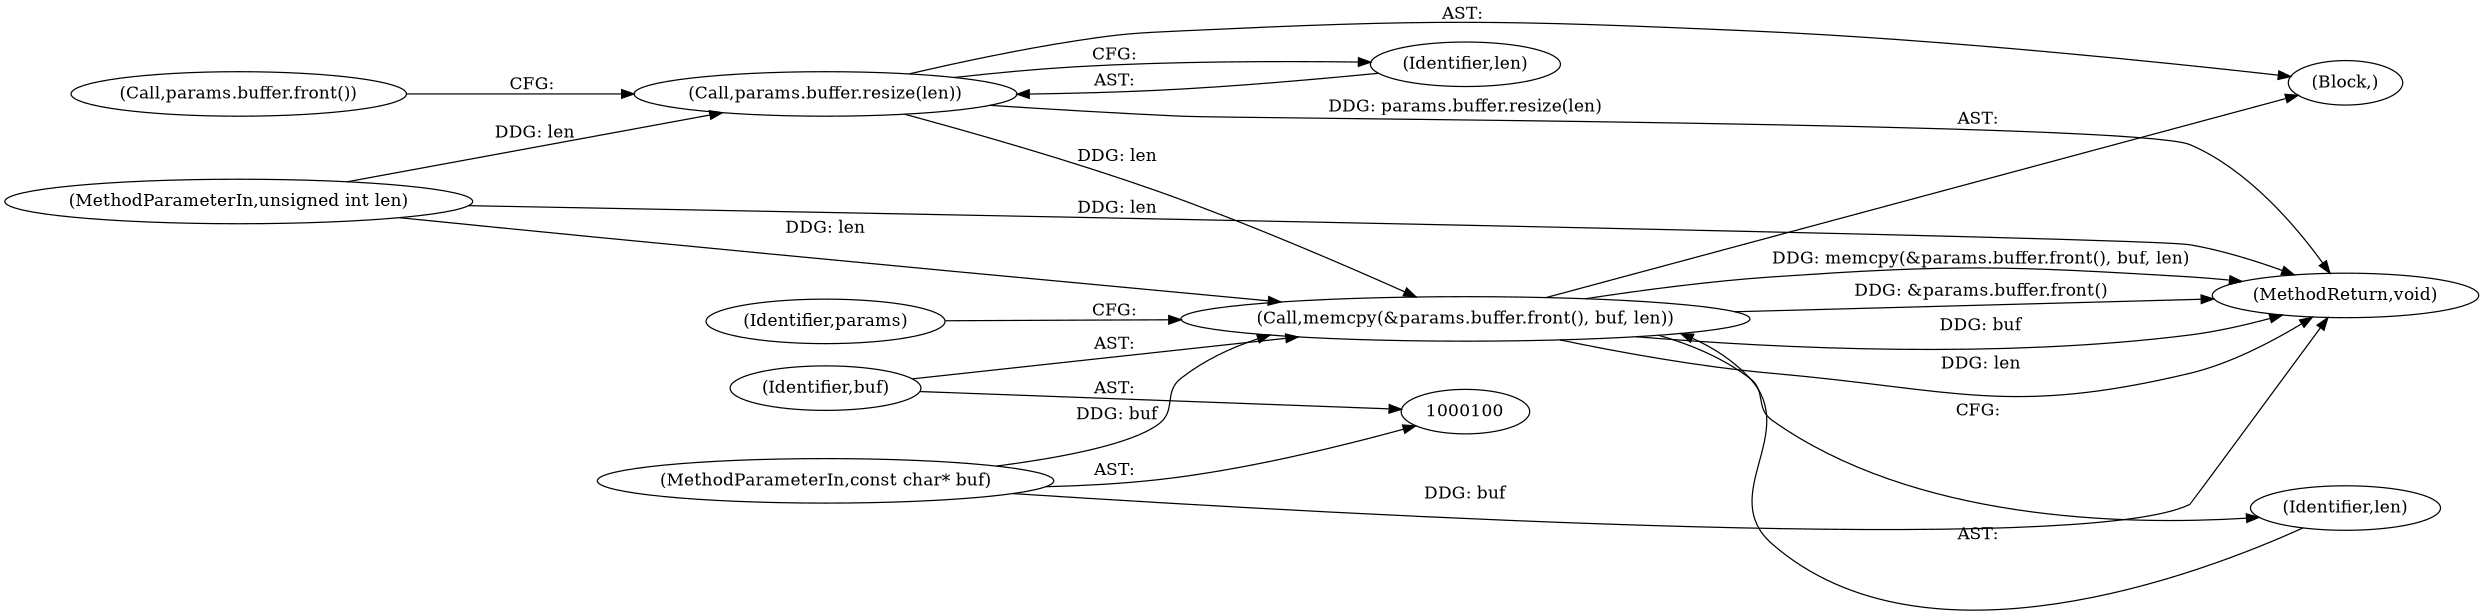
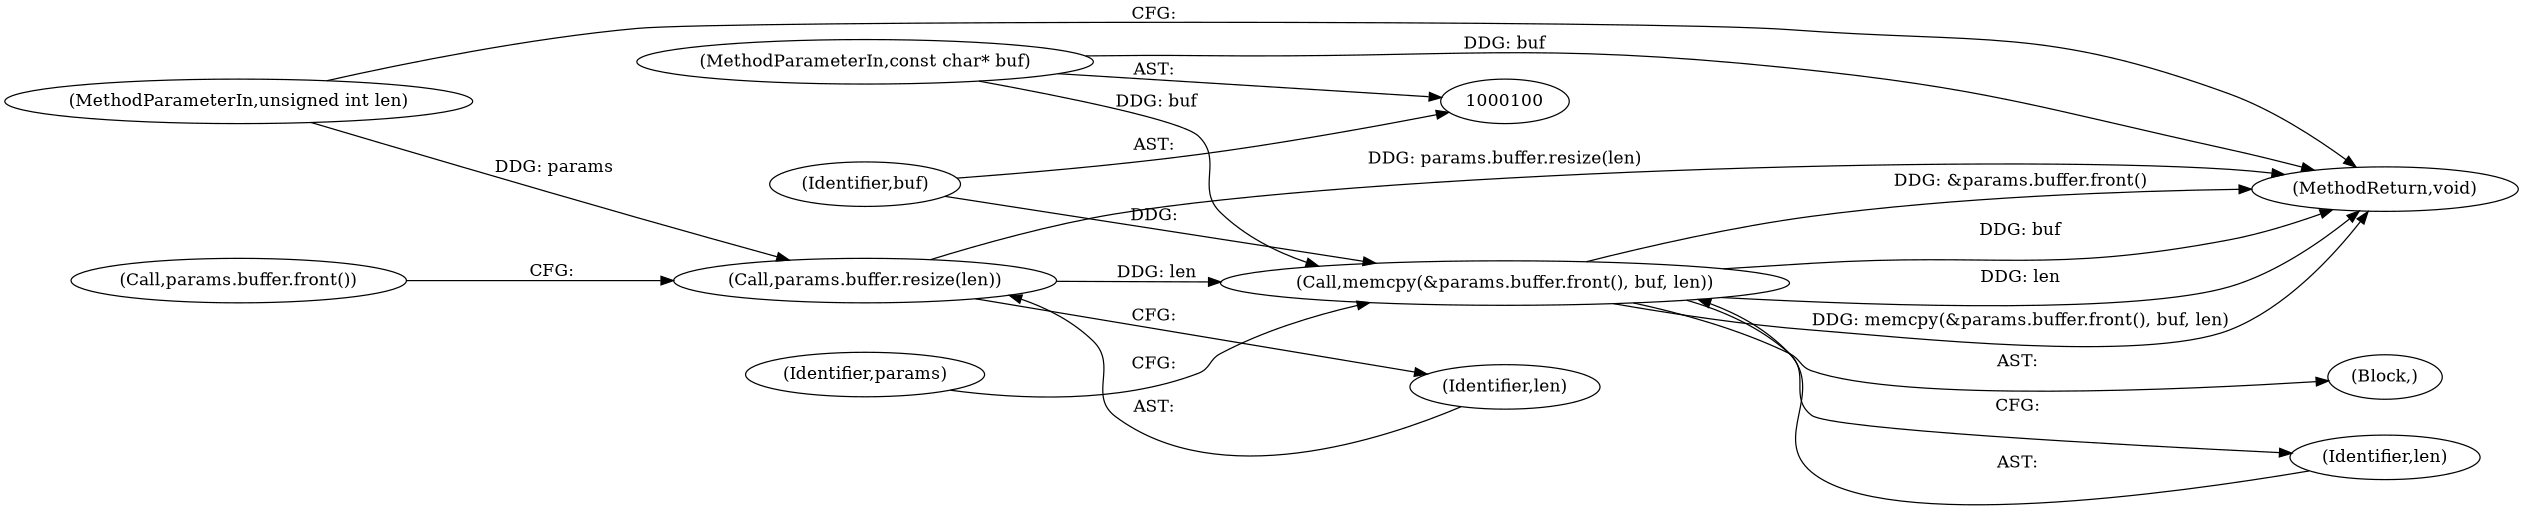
  digraph {
    rankdir=LR
    n1 [label="(Call,memcpy(&params.buffer.front(), buf, len))"]
    n2 [label="(MethodReturn,void)"]
    n3 [label="(Block,)"]
    n4 [label="(Identifier,len)"]
    n5 [label="(MethodParameterIn,const char* buf)"]
    1000100
    n7 [label="(Call,params.buffer.resize(len))"]
    n8 [label="(Identifier,len)"]
    n9 [label="(MethodParameterIn,unsigned int len)"]
    n10 [label="(Identifier,buf)"]
    n11 [label="(Call,params.buffer.front())"]
    n12 [label="(Identifier,params)"]
    n1 -> n2 [label="DDG: &params.buffer.front()"]
    n1 -> n2 [label="DDG: buf"]
    n1 -> n2 [label="DDG: len"]
    n1 -> n2 [label="DDG: memcpy(&params.buffer.front(), buf, len)"]
    n1 -> n3 [label="AST: "]
    n1 -> n4 [label="CFG: "]
    n4 -> n1 [label="AST: "]
    n5 -> n1 [label="DDG: buf"]
    n5 -> n2 [label="DDG: buf"]
    n5 -> 1000100 [label="AST: "]
    n7 -> n1 [label="DDG: len"]
    n7 -> n2 [label="DDG: params.buffer.resize(len)"]
-   n7 -> n3 [label="AST: "]
    n7 -> n8 [label="CFG: "]
    n8 -> n7 [label="AST: "]
-   n9 -> n1 [label="DDG: len"]
-   n9 -> n2 [label="DDG: len"]
-   n9 -> n7 [label="DDG: len"]
-   n10 -> n1 [label="AST: "]
+   n9 -> n2 [label="CFG: "]
+   n9 -> n7 [label="DDG: params"]
+   n10 -> n1 [label="DDG: "]
    n10 -> 1000100 [label="AST: "]
    n11 -> n7 [label="CFG: "]
    n12 -> n1 [label="CFG: "]
  }
